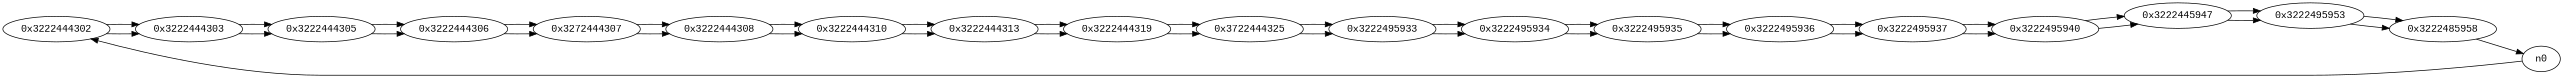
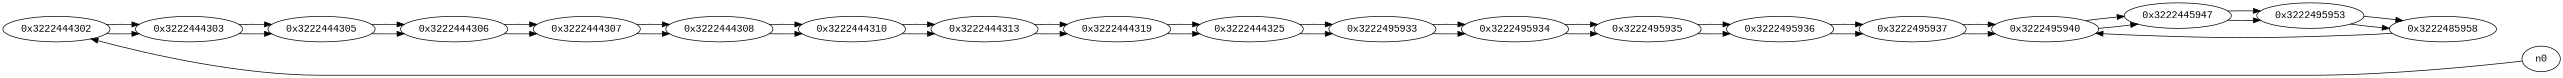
  digraph {
    fontname="Liberation Mono"
    rankdir=LR
    node [fontname="Liberation Mono"]
    edge [fontname="Liberation Mono"]
    n1 [label="0x3222444302"]
    n2 [label="0x3222444303"]
    n3 [label="0x3222444305"]
    n4 [label="0x3222444306"]
-   n5 [label="0x3272444307"]
+   n5 [label="0x3222444307"]
    n6 [label="0x3222444308"]
    n7 [label="0x3222444310"]
    n8 [label="0x3222444313"]
    n9 [label="0x3222444319"]
-   n10 [label="0x3722444325"]
+   n10 [label="0x3222444325"]
    n11 [label="0x3222495933"]
    n12 [label="0x3222495934"]
    n13 [label="0x3222495935"]
    n14 [label="0x3222495936"]
    n15 [label="0x3222495937"]
    n16 [label="0x3222495940"]
    n17 [label="0x3222445947"]
    n18 [label="0x3222495953"]
    n19 [label="0x3222485958"]
    n0
    n1 -> n2
    n1 -> n2
    n2 -> n3
    n2 -> n3
    n3 -> n4
    n3 -> n4
    n4 -> n5
    n4 -> n5
    n5 -> n6
    n5 -> n6
    n6 -> n7
    n6 -> n7
    n7 -> n8
    n7 -> n8
    n8 -> n9
    n8 -> n9
    n9 -> n10
    n9 -> n10
    n10 -> n11
    n10 -> n11
    n11 -> n12
    n11 -> n12
    n12 -> n13
    n12 -> n13
    n13 -> n14
    n13 -> n14
    n14 -> n15
    n14 -> n15
    n15 -> n16
    n15 -> n16
    n16 -> n17
    n16 -> n17
    n17 -> n18
    n17 -> n18
    n18 -> n19
    n18 -> n19
-   n19 -> n0
+   n19 -> n16
    n0 -> n1
  }
